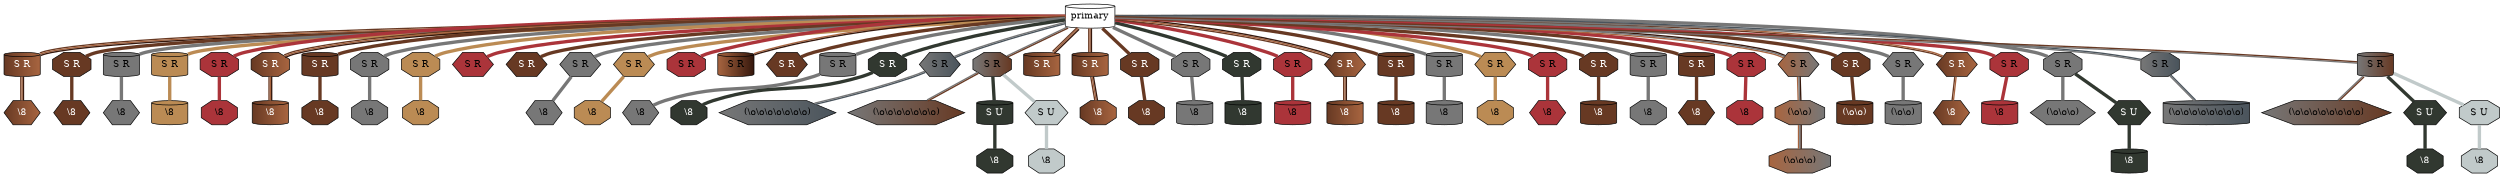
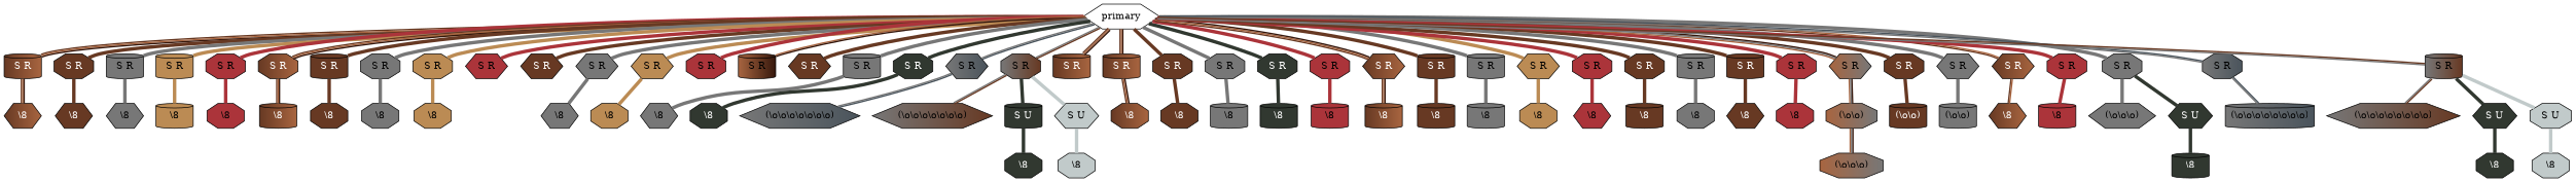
  graph {
    rankdir=TB
    node [fillcolor="#777777" fontcolor="#000000" pendant_ply=S qtype=pendant_node style=filled shape=octagon]
    edge [color="#777777" penwidth=5 qtype=pendant_link]
    n1 [fillcolor="#673923:#A86540:#35170C" fontcolor="#ffffff" label="S R" pendant_attach=R pendant_colors="#673923:#A86540:#35170C" pendant_length=43.0 shape=cylinder]
    n2 [fillcolor="#673923:#A86540:#35170C" fontcolor="#ffffff" knot_position=11.5 knot_spin=Z knot_type=E knot_value=1 label="\\8" qtype=knot_node shape=hexagon pendant_ply=""]
-   primary [shape=cylinder fillcolor="" fontcolor="" pendant_ply="" qtype="" style=""]
+   primary [shape=hexagon fillcolor="" fontcolor="" pendant_ply="" qtype="" style=""]
    n4 [fillcolor="#673923" fontcolor="#ffffff" label="S R" pendant_attach=R pendant_colors="#673923" pendant_length=43.0]
    n5 [label="S R" pendant_attach=R pendant_colors="#777777" pendant_length=65.0 shape=cylinder]
    n6 [fillcolor="#BB8B54" label="S R" pendant_attach=R pendant_colors="#BB8B54" pendant_length=27.0 shape=cylinder]
    n7 [fillcolor="#AB343A" label="S R" pendant_attach=R pendant_colors="#AB343A" pendant_length=27.0]
    n8 [fillcolor="#673923:#A86540:#35170C" fontcolor="#ffffff" label="S R" pendant_attach=R pendant_colors="#673923:#A86540:#35170C" pendant_length=42.0]
    n9 [fillcolor="#673923" fontcolor="#ffffff" label="S R" pendant_attach=R pendant_colors="#673923" pendant_length=44.0 shape=cylinder]
    n10 [label="S R" pendant_attach=R pendant_colors="#777777" pendant_length=43.0]
    n11 [fillcolor="#BB8B54" label="S R" pendant_attach=R pendant_colors="#BB8B54" pendant_length=31.0]
    n12 [fillcolor="#AB343A" label="S R" pendant_attach=R pendant_colors="#AB343A" pendant_length=3.0 shape=hexagon]
    n13 [fillcolor="#673923" fontcolor="#ffffff" label="S R" pendant_attach=R pendant_colors="#673923" pendant_length=3.0 shape=hexagon]
    n14 [label="S R" pendant_attach=R pendant_colors="#777777" pendant_length=43.0 shape=hexagon]
    n15 [fillcolor="#BB8B54" label="S R" pendant_attach=R pendant_colors="#BB8B54" pendant_length=28.0 shape=hexagon]
    n16 [fillcolor="#AB343A" label="S R" pendant_attach=R pendant_colors="#AB343A" pendant_length=2.5]
    n17 [fillcolor="#A86540:#35170C" label="S R" pendant_attach=R pendant_colors="#A86540:#35170C" pendant_length=0.0 shape=cylinder]
    n18 [fillcolor="#673923" fontcolor="#ffffff" label="S R" pendant_attach=R pendant_colors="#673923" pendant_length=3.0 shape=hexagon]
    n19 [label="S R" pendant_attach=R pendant_colors="#777777" pendant_length=67.0 shape=cylinder]
    n20 [fillcolor="#313830" fontcolor="#ffffff" label="S R" pendant_attach=R pendant_colors="#313830" pendant_length=46.0]
    n21 [fillcolor="#777777:#4A545C" label="S R" pendant_attach=R pendant_colors="#777777:#4A545C" pendant_length=50.0 shape=hexagon]
    n22 [fillcolor="#777777:#673923" label="S R" pendant_attach=R pendant_colors="#777777:#673923" pendant_length=32.0]
    n23 [fillcolor="#673923:#A86540:#35170C" fontcolor="#ffffff" label="S R" pendant_attach=R pendant_colors="#673923:#A86540:#35170C" pendant_length=45.0 shape=cylinder]
    n24 [fillcolor="#673923:#A86540:#35170C" fontcolor="#ffffff" label="S R" pendant_attach=R pendant_colors="#673923:#A86540:#35170C" pendant_length=34.0 shape=cylinder]
    n25 [fillcolor="#673923" fontcolor="#ffffff" label="S R" pendant_attach=R pendant_colors="#673923" pendant_length=40.0]
    n26 [label="S R" pendant_attach=R pendant_colors="#777777" pendant_length=66.0]
    n27 [fillcolor="#313830" fontcolor="#ffffff" label="S R" pendant_attach=R pendant_colors="#313830" pendant_length=71.0]
    n28 [fillcolor="#AB343A" label="S R" pendant_attach=R pendant_colors="#AB343A" pendant_length=40.0]
    n29 [fillcolor="#673923:#A86540:#35170C" fontcolor="#ffffff" label="S R" pendant_attach=R pendant_colors="#673923:#A86540:#35170C" pendant_length=42.0 shape=hexagon]
    n30 [fillcolor="#673923" fontcolor="#ffffff" label="S R" pendant_attach=R pendant_colors="#673923" pendant_length=42.0 shape=cylinder]
    n31 [label="S R" pendant_attach=R pendant_colors="#777777" pendant_length=66.0 shape=cylinder]
    n32 [fillcolor="#BB8B54" label="S R" pendant_attach=R pendant_colors="#BB8B54" pendant_length=32.0 shape=hexagon]
    n33 [fillcolor="#AB343A" label="S R" pendant_attach=R pendant_colors="#AB343A" pendant_length=36.0]
    n34 [fillcolor="#673923" fontcolor="#ffffff" label="S R" pendant_attach=R pendant_colors="#673923" pendant_length=29.0]
    n35 [label="S R" pendant_attach=R pendant_colors="#777777" pendant_length=64.0 shape=cylinder]
    n36 [fillcolor="#673923" fontcolor="#ffffff" label="S R" pendant_attach=R pendant_colors="#673923" pendant_length=29.0 shape=cylinder]
    n37 [fillcolor="#AB343A" label="S R" pendant_attach=R pendant_colors="#AB343A" pendant_length=40.0]
    n38 [fillcolor="#A86540:#777777:#35170C" label="S R" pendant_attach=R pendant_colors="#A86540:#777777:#35170C" pendant_length=45.0 shape=hexagon]
    n39 [fillcolor="#673923" fontcolor="#ffffff" label="S R" pendant_attach=R pendant_colors="#673923" pendant_length=31.0]
    n40 [label="S R" pendant_attach=R pendant_colors="#777777" pendant_length=68.0 shape=hexagon]
    n41 [fillcolor="#673923:#A86540" fontcolor="#ffffff" label="S R" pendant_attach=R pendant_colors="#673923:#A86540" pendant_length=36.0 shape=hexagon]
    n42 [fillcolor="#AB343A" label="S R" pendant_attach=R pendant_colors="#AB343A" pendant_length=42.0]
    n43 [label="S R" pendant_attach=R pendant_colors="#777777" pendant_length=44.0]
    n44 [fillcolor="#777777:#4A545C" label="S R" pendant_attach=R pendant_colors="#777777:#4A545C" pendant_length=49.0]
    n45 [fillcolor="#777777:#673923" label="S R" pendant_attach=R pendant_colors="#777777:#673923" pendant_length=43.0 shape=cylinder]
    n46 [fillcolor="#673923" fontcolor="#ffffff" knot_position=11.5 knot_spin=Z knot_type=E knot_value=1 label="\\8" qtype=knot_node shape=hexagon pendant_ply=""]
    n47 [knot_position=12.0 knot_spin=Z knot_type=E knot_value=1 label="\\8" qtype=knot_node shape=hexagon pendant_ply=""]
    n48 [fillcolor="#BB8B54" knot_position=12.0 knot_spin=Z knot_type=E knot_value=1 label="\\8" qtype=knot_node shape=cylinder pendant_ply=""]
    n49 [fillcolor="#AB343A" knot_position=12.0 knot_spin=Z knot_type=E knot_value=1 label="\\8" qtype=knot_node pendant_ply=""]
    n50 [fillcolor="#673923:#A86540:#35170C" fontcolor="#ffffff" knot_position=13.0 knot_spin=Z knot_type=E knot_value=1 label="\\8" qtype=knot_node shape=cylinder pendant_ply=""]
    n51 [fillcolor="#673923" fontcolor="#ffffff" knot_position=12.0 knot_spin=Z knot_type=E knot_value=1 label="\\8" qtype=knot_node pendant_ply=""]
    n52 [knot_position=13.0 knot_spin=Z knot_type=E knot_value=1 label="\\8" qtype=knot_node pendant_ply=""]
    n53 [fillcolor="#BB8B54" knot_position=12.0 knot_spin=Z knot_type=E knot_value=1 label="\\8" qtype=knot_node pendant_ply=""]
    n54 [knot_position=12.5 knot_spin=Z knot_type=E knot_value=1 label="\\8" qtype=knot_node shape=hexagon pendant_ply=""]
    n55 [fillcolor="#BB8B54" knot_position=12.0 knot_spin=Z knot_type=E knot_value=1 label="\\8" qtype=knot_node pendant_ply=""]
    n56 [knot_position=13.0 knot_spin=Z knot_type=E knot_value=1 label="\\8" qtype=knot_node shape=hexagon pendant_ply=""]
    n57 [fillcolor="#313830" fontcolor="#ffffff" knot_position=13.0 knot_spin=Z knot_type=E knot_value=1 label="\\8" qtype=knot_node pendant_ply=""]
    n58 [fillcolor="#777777:#4A545C" knot_position=12.5 knot_spin=Z knot_type=L knot_value=7 label="(\\o\\o\\o\\o\\o\\o\\o)" qtype=knot_node shape=hexagon pendant_ply=""]
    n59 [fillcolor="#777777:#673923" knot_position=12.0 knot_spin=Z knot_type=L knot_value=7 label="(\\o\\o\\o\\o\\o\\o\\o)" qtype=knot_node shape=hexagon pendant_ply=""]
    n60 [fillcolor="#313830" fontcolor="#ffffff" label="S U" pendant_attach=U pendant_colors="#313830" pendant_length=43.0 shape=cylinder]
    n61 [fillcolor="#C1CACA" label="S U" pendant_attach=U pendant_colors="#C1CACA" pendant_length=46.0 shape=hexagon]
    n62 [fillcolor="#313830" fontcolor="#ffffff" knot_position=11.5 knot_spin=Z knot_type=E knot_value=1 label="\\8" qtype=knot_node pendant_ply=""]
    n63 [fillcolor="#C1CACA" knot_position=11.5 knot_spin=Z knot_type=E knot_value=1 label="\\8" qtype=knot_node pendant_ply=""]
    n64 [fillcolor="#673923:#A86540:#35170C" fontcolor="#ffffff" knot_position=13.0 knot_spin=Z knot_type=E knot_value=1 label="\\8" qtype=knot_node pendant_ply=""]
    n65 [fillcolor="#673923" fontcolor="#ffffff" knot_position=12.5 knot_spin=Z knot_type=E knot_value=1 label="\\8" qtype=knot_node pendant_ply=""]
    n66 [knot_position=13.0 knot_spin=Z knot_type=E knot_value=1 label="\\8" qtype=knot_node shape=cylinder pendant_ply=""]
    n67 [fillcolor="#313830" fontcolor="#ffffff" knot_position=13.5 knot_spin=Z knot_type=E knot_value=1 label="\\8" qtype=knot_node shape=cylinder pendant_ply=""]
    n68 [fillcolor="#AB343A" knot_position=14.0 knot_spin=Z knot_type=E knot_value=1 label="\\8" qtype=knot_node shape=cylinder pendant_ply=""]
    n69 [fillcolor="#673923:#A86540:#35170C" fontcolor="#ffffff" knot_position=12.5 knot_spin=Z knot_type=E knot_value=1 label="\\8" qtype=knot_node shape=cylinder pendant_ply=""]
    n70 [fillcolor="#673923" fontcolor="#ffffff" knot_position=12.0 knot_spin=Z knot_type=E knot_value=1 label="\\8" qtype=knot_node shape=cylinder pendant_ply=""]
    n71 [knot_position=13.0 knot_spin=Z knot_type=E knot_value=1 label="\\8" qtype=knot_node shape=cylinder pendant_ply=""]
    n72 [fillcolor="#BB8B54" knot_position=13.0 knot_spin=Z knot_type=E knot_value=1 label="\\8" qtype=knot_node pendant_ply=""]
    n73 [fillcolor="#AB343A" knot_position=13.5 knot_spin=Z knot_type=E knot_value=1 label="\\8" qtype=knot_node shape=hexagon pendant_ply=""]
    n74 [fillcolor="#673923" fontcolor="#ffffff" knot_position=12.0 knot_spin=Z knot_type=E knot_value=1 label="\\8" qtype=knot_node shape=cylinder pendant_ply=""]
    n75 [knot_position=13.0 knot_spin=Z knot_type=E knot_value=1 label="\\8" qtype=knot_node pendant_ply=""]
    n76 [fillcolor="#673923" fontcolor="#ffffff" knot_position=13.0 knot_spin=Z knot_type=E knot_value=1 label="\\8" qtype=knot_node shape=hexagon pendant_ply=""]
    n77 [fillcolor="#AB343A" knot_position=12.5 knot_spin=Z knot_type=E knot_value=1 label="\\8" qtype=knot_node pendant_ply=""]
    n78 [fillcolor="#A86540:#777777:#35170C" knot_position=13.5 knot_spin=Z knot_type=L knot_value=2 label="(\\o\\o)" qtype=knot_node pendant_ply=""]
    n79 [fillcolor="#A86540:#777777:#35170C" knot_position=39.0 knot_spin=Z knot_type=L knot_value=3 label="(\\o\\o\\o)" qtype=knot_node pendant_ply=""]
    n80 [fillcolor="#673923" fontcolor="#ffffff" knot_position=12.5 knot_spin=Z knot_type=L knot_value=2 label="(\\o\\o)" qtype=knot_node shape=cylinder pendant_ply=""]
    n81 [knot_position=13.0 knot_spin=Z knot_type=L knot_value=2 label="(\\o\\o)" qtype=knot_node shape=cylinder pendant_ply=""]
    n82 [fillcolor="#673923:#A86540" fontcolor="#ffffff" knot_position=13.0 knot_spin=Z knot_type=E knot_value=1 label="\\8" qtype=knot_node shape=hexagon pendant_ply=""]
    n83 [fillcolor="#AB343A" knot_position=12.0 knot_spin=Z knot_type=E knot_value=1 label="\\8" qtype=knot_node shape=cylinder pendant_ply=""]
    n84 [knot_position=12.0 knot_spin=Z knot_type=L knot_value=3 label="(\\o\\o\\o)" qtype=knot_node shape=hexagon pendant_ply=""]
    n85 [fillcolor="#313830" fontcolor="#ffffff" label="S U" pendant_attach=U pendant_colors="#313830" pendant_length=41.0 shape=hexagon]
    n86 [fillcolor="#313830" fontcolor="#ffffff" knot_position=10.0 knot_spin=Z knot_type=E knot_value=1 label="\\8" qtype=knot_node shape=cylinder pendant_ply=""]
    n87 [fillcolor="#777777:#4A545C" knot_position=11.0 knot_spin=Z knot_type=L knot_value=8 label="(\\o\\o\\o\\o\\o\\o\\o\\o)" qtype=knot_node shape=cylinder pendant_ply=""]
    n88 [fillcolor="#777777:#673923" knot_position=11.5 knot_spin=Z knot_type=L knot_value=8 label="(\\o\\o\\o\\o\\o\\o\\o\\o)" qtype=knot_node shape=hexagon pendant_ply=""]
    n89 [fillcolor="#313830" fontcolor="#ffffff" label="S U" pendant_attach=U pendant_colors="#313830" pendant_length=44.0 shape=hexagon]
    n90 [fillcolor="#C1CACA" label="S U" pendant_attach=U pendant_colors="#C1CACA" pendant_length=42.0]
    n91 [fillcolor="#313830" fontcolor="#ffffff" knot_position=10.5 knot_spin=Z knot_type=E knot_value=1 label="\\8" qtype=knot_node pendant_ply=""]
    n92 [fillcolor="#C1CACA" knot_position=10.5 knot_spin=Z knot_type=E knot_value=1 label="\\8" qtype=knot_node pendant_ply=""]
    n1 -- n2 [color="#673923:#A86540:#35170C" penwidth=2 qtype=knot_link]
    primary -- n1 [color="#673923:#A86540:#35170C" penwidth=2]
    primary -- n4 [color="#673923"]
    primary -- n5
    primary -- n6 [color="#BB8B54"]
    primary -- n7 [color="#AB343A"]
    primary -- n8 [color="#673923:#A86540:#35170C" penwidth=2]
    primary -- n9 [color="#673923"]
    primary -- n10
    primary -- n11 [color="#BB8B54"]
    primary -- n12 [color="#AB343A"]
    primary -- n13 [color="#673923"]
    primary -- n14
    primary -- n15 [color="#BB8B54"]
    primary -- n16 [color="#AB343A"]
    primary -- n17 [color="#A86540:#35170C" penwidth=2]
    primary -- n18 [color="#673923"]
    primary -- n19
    primary -- n20 [color="#313830"]
    primary -- n21 [color="#777777:#4A545C" penwidth=2]
    primary -- n22 [color="#777777:#673923" penwidth=2]
    primary -- n23 [color="#673923:#A86540:#35170C" penwidth=2]
    primary -- n24 [color="#673923:#A86540:#35170C" penwidth=2]
    primary -- n25 [color="#673923"]
    primary -- n26
    primary -- n27 [color="#313830"]
    primary -- n28 [color="#AB343A"]
    primary -- n29 [color="#673923:#A86540:#35170C" penwidth=2]
    primary -- n30 [color="#673923"]
    primary -- n31
    primary -- n32 [color="#BB8B54"]
    primary -- n33 [color="#AB343A"]
    primary -- n34 [color="#673923"]
    primary -- n35
    primary -- n36 [color="#673923"]
    primary -- n37 [color="#AB343A"]
    primary -- n38 [color="#A86540:#777777:#35170C" penwidth=2]
    primary -- n39 [color="#673923"]
    primary -- n40
    primary -- n41 [color="#673923:#A86540" penwidth=2]
    primary -- n42 [color="#AB343A"]
    primary -- n43
    primary -- n44 [color="#777777:#4A545C" penwidth=2]
    primary -- n45 [color="#777777:#673923" penwidth=2]
    n4 -- n46 [color="#673923" qtype=knot_link]
    n5 -- n47 [qtype=knot_link]
    n6 -- n48 [color="#BB8B54" qtype=knot_link]
    n7 -- n49 [color="#AB343A" qtype=knot_link]
    n8 -- n50 [color="#673923:#A86540:#35170C" penwidth=2 qtype=knot_link]
    n9 -- n51 [color="#673923" qtype=knot_link]
    n10 -- n52 [qtype=knot_link]
    n11 -- n53 [color="#BB8B54" qtype=knot_link]
    n14 -- n54 [qtype=knot_link]
    n15 -- n55 [color="#BB8B54" qtype=knot_link]
    n19 -- n56 [qtype=knot_link]
    n20 -- n57 [color="#313830" qtype=knot_link]
    n21 -- n58 [color="#777777:#4A545C" penwidth=2 qtype=knot_link]
    n22 -- n59 [color="#777777:#673923" penwidth=2 qtype=knot_link]
    n22 -- n60 [color="#313830"]
    n22 -- n61 [color="#C1CACA"]
    n24 -- n64 [color="#673923:#A86540:#35170C" penwidth=2 qtype=knot_link]
    n25 -- n65 [color="#673923" qtype=knot_link]
    n26 -- n66 [qtype=knot_link]
    n27 -- n67 [color="#313830" qtype=knot_link]
    n28 -- n68 [color="#AB343A" qtype=knot_link]
    n29 -- n69 [color="#673923:#A86540:#35170C" penwidth=2 qtype=knot_link]
    n30 -- n70 [color="#673923" qtype=knot_link]
    n31 -- n71 [qtype=knot_link]
    n32 -- n72 [color="#BB8B54" qtype=knot_link]
    n33 -- n73 [color="#AB343A" qtype=knot_link]
    n34 -- n74 [color="#673923" qtype=knot_link]
    n35 -- n75 [qtype=knot_link]
    n36 -- n76 [color="#673923" qtype=knot_link]
    n37 -- n77 [color="#AB343A" qtype=knot_link]
    n38 -- n78 [color="#A86540:#777777:#35170C" penwidth=2 qtype=knot_link]
    n39 -- n80 [color="#673923" qtype=knot_link]
    n40 -- n81 [qtype=knot_link]
    n41 -- n82 [color="#673923:#A86540" penwidth=2 qtype=knot_link]
    n42 -- n83 [color="#AB343A" qtype=knot_link]
    n43 -- n84 [qtype=knot_link]
    n43 -- n85 [color="#313830"]
    n44 -- n87 [color="#777777:#4A545C" penwidth=2 qtype=knot_link]
    n45 -- n88 [color="#777777:#673923" penwidth=2 qtype=knot_link]
    n45 -- n89 [color="#313830"]
    n45 -- n90 [color="#C1CACA"]
    n60 -- n62 [color="#313830" qtype=knot_link]
    n61 -- n63 [color="#C1CACA" qtype=knot_link]
    n78 -- n79 [color="#A86540:#777777:#35170C" penwidth=2 qtype=knot_link]
    n85 -- n86 [color="#313830" qtype=knot_link]
    n89 -- n91 [color="#313830" qtype=knot_link]
    n90 -- n92 [color="#C1CACA" qtype=knot_link]
  }
